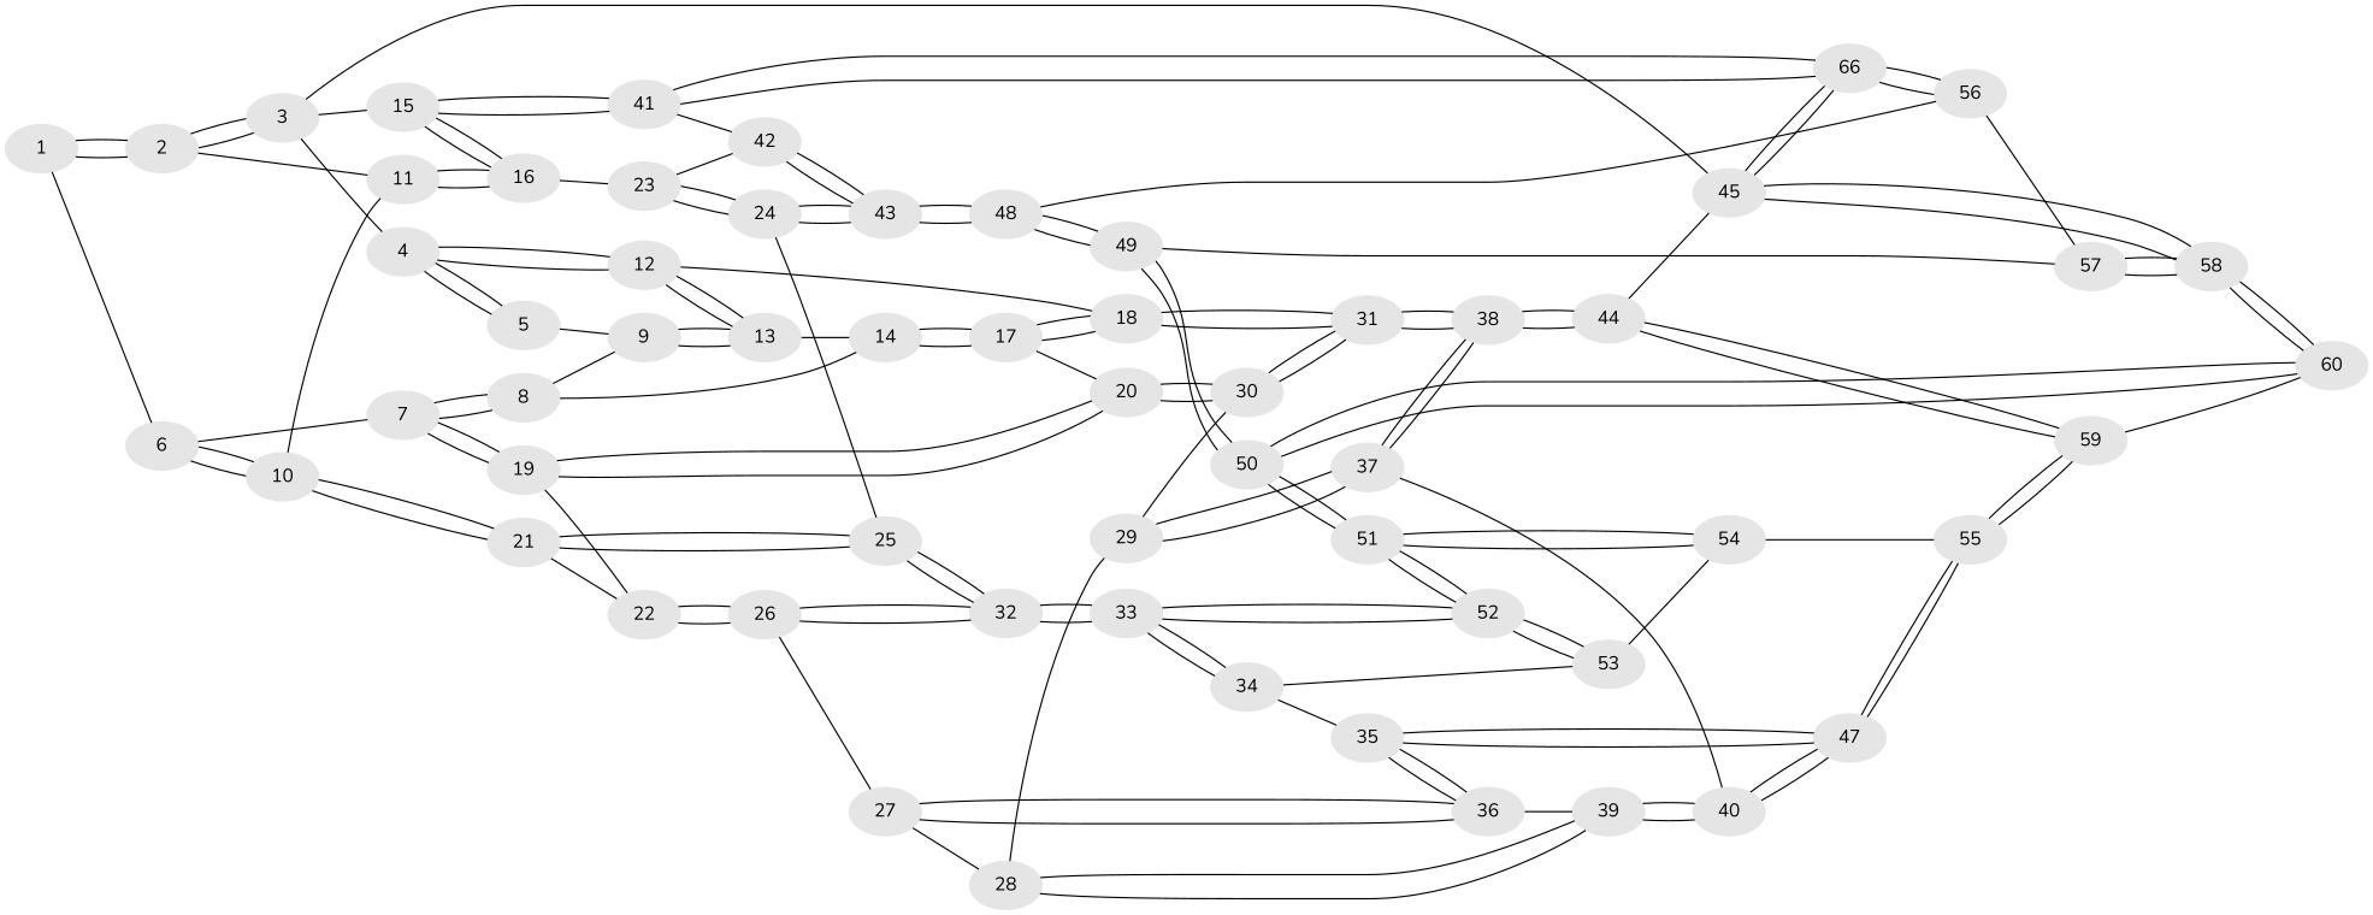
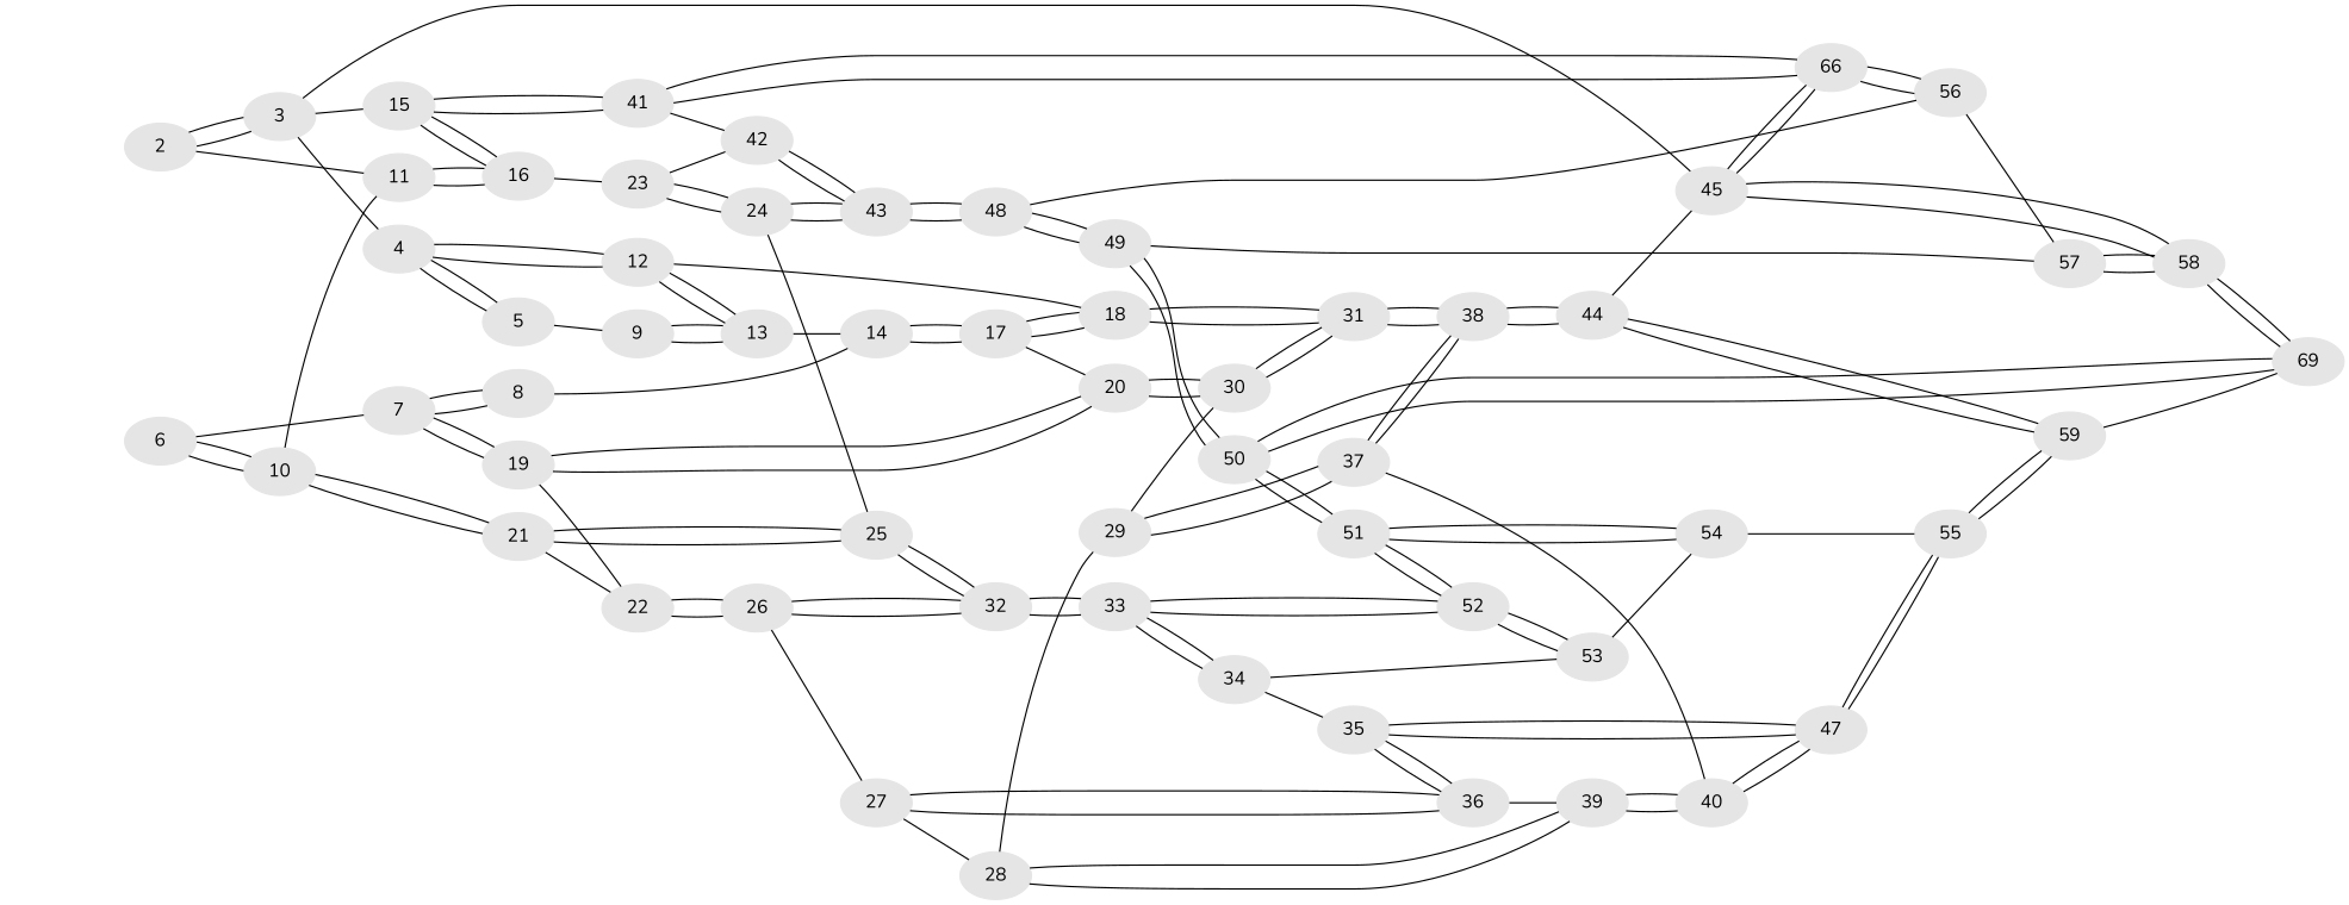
  graph {
    fontname=Nunito
    rankdir=LR
    node [color=gray90 fontname=Nunito style=filled]
    edge [fontname=Nunito]
-   1
    2
    6
    3
    11
    7
    10
    4
    15
    45
    16
    5
    12
    41
    n15 [label=66]
    58
    9
    13
    18
    44
    59
    8
    19
    21
    14
    20
    22
    17
    25
    23
    31
    42
    24
    30
    38
    26
    32
    27
    43
    48
    33
    28
    36
    29
    39
    37
    40
    34
    52
    35
    53
    47
    54
    55
    56
    49
-   60
+   60 [label=69]
    57
    50
    51
-   1 -- 2
-   1 -- 2
-   1 -- 6
    2 -- 3
    2 -- 3
    2 -- 11
    6 -- 7
    6 -- 10
    6 -- 10
    3 -- 4
    3 -- 15
    3 -- 45
    11 -- 16
    11 -- 16
    7 -- 8
    7 -- 8
    7 -- 19
    7 -- 19
    10 -- 11
    10 -- 21
    10 -- 21
    4 -- 5
    4 -- 5
    4 -- 12
    4 -- 12
    15 -- 16
    15 -- 16
    15 -- 41
    15 -- 41
    45 -- n15
    45 -- n15
    45 -- 58
    45 -- 58
    16 -- 23
    5 -- 9
    12 -- 13
    12 -- 13
    12 -- 18
    41 -- n15
    41 -- n15
    41 -- 42
    n15 -- 56
    n15 -- 56
    58 -- 60
    58 -- 60
    9 -- 13
    9 -- 13
    13 -- 14
    18 -- 31
    18 -- 31
    44 -- 45
    44 -- 59
    44 -- 59
    59 -- 60
-   8 -- 9
    8 -- 14
    19 -- 20
    19 -- 20
    19 -- 22
    21 -- 22
    21 -- 25
    21 -- 25
    14 -- 17
    14 -- 17
    20 -- 30
    20 -- 30
    22 -- 26
    22 -- 26
    17 -- 18
    17 -- 18
    17 -- 20
    25 -- 32
    25 -- 32
    23 -- 42
    23 -- 24
    23 -- 24
    31 -- 38
    31 -- 38
    42 -- 43
    42 -- 43
    24 -- 25
    24 -- 43
    24 -- 43
    30 -- 31
    30 -- 31
    38 -- 44
    38 -- 44
    26 -- 32
    26 -- 32
    26 -- 27
    32 -- 33
    32 -- 33
    27 -- 28
    27 -- 36
    27 -- 36
    43 -- 48
    43 -- 48
    48 -- 56
    48 -- 49
    48 -- 49
    33 -- 34
    33 -- 34
    33 -- 52
    33 -- 52
    28 -- 29
    28 -- 39
    28 -- 39
    36 -- 39
    29 -- 30
    29 -- 37
    29 -- 37
    39 -- 40
    39 -- 40
    37 -- 38
    37 -- 38
    37 -- 40
    40 -- 47
    40 -- 47
    34 -- 35
    34 -- 53
    52 -- 53
    52 -- 53
    35 -- 36
    35 -- 36
    35 -- 47
    35 -- 47
    53 -- 54
    47 -- 55
    47 -- 55
    54 -- 55
    55 -- 59
    55 -- 59
    56 -- 57
    49 -- 57
    49 -- 50
    49 -- 50
    57 -- 58
    57 -- 58
    50 -- 60
    50 -- 60
    50 -- 51
    50 -- 51
    51 -- 52
    51 -- 52
    51 -- 54
    51 -- 54
  }
